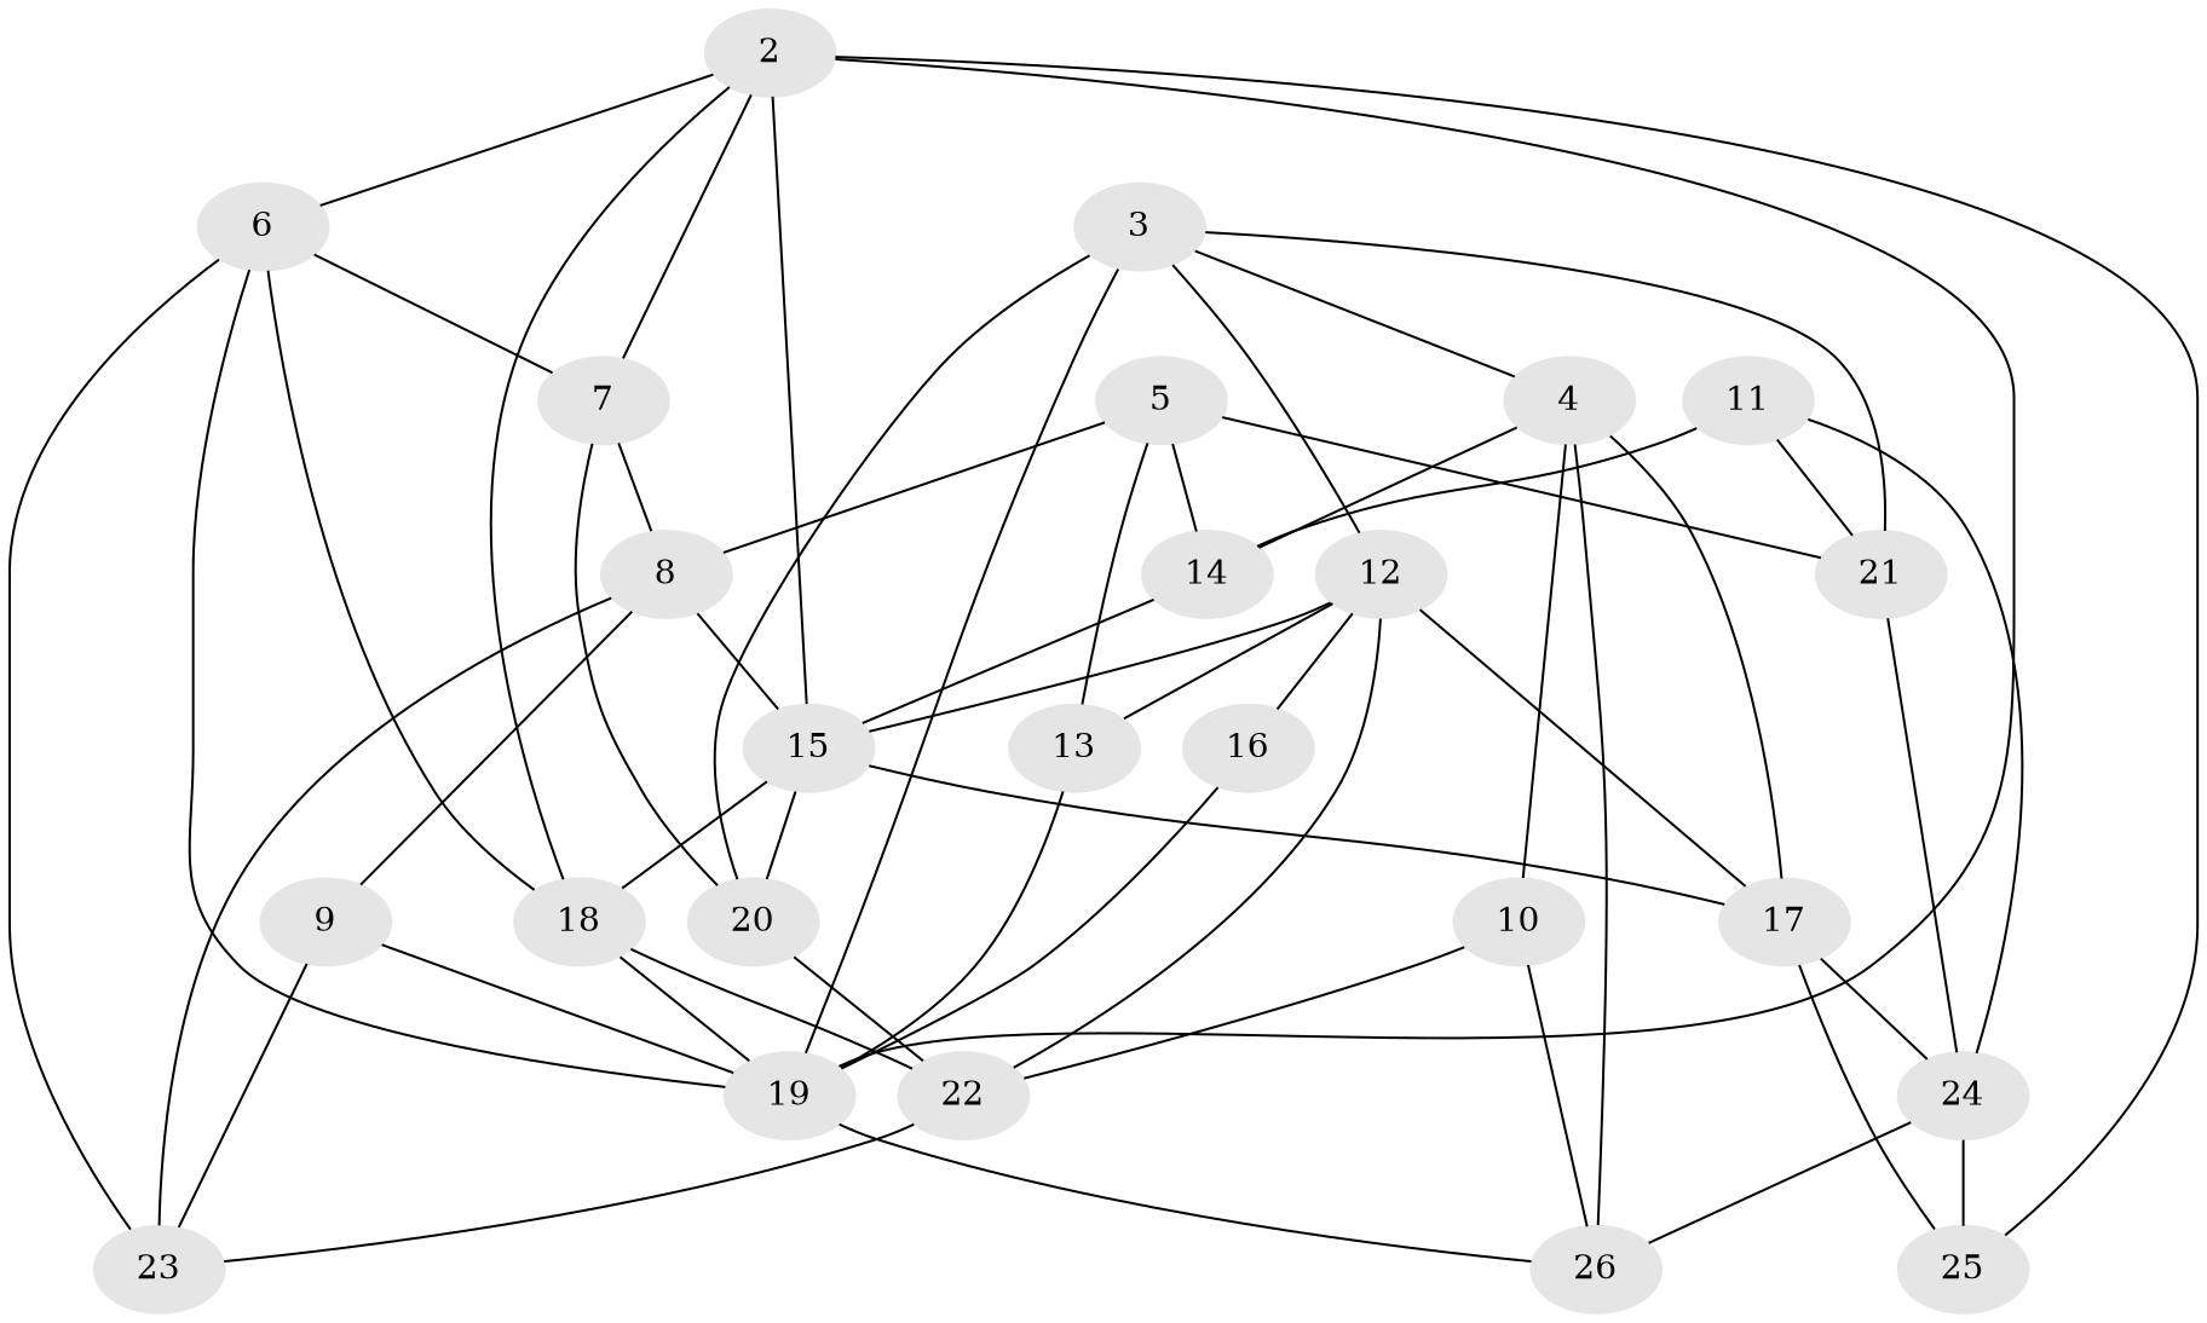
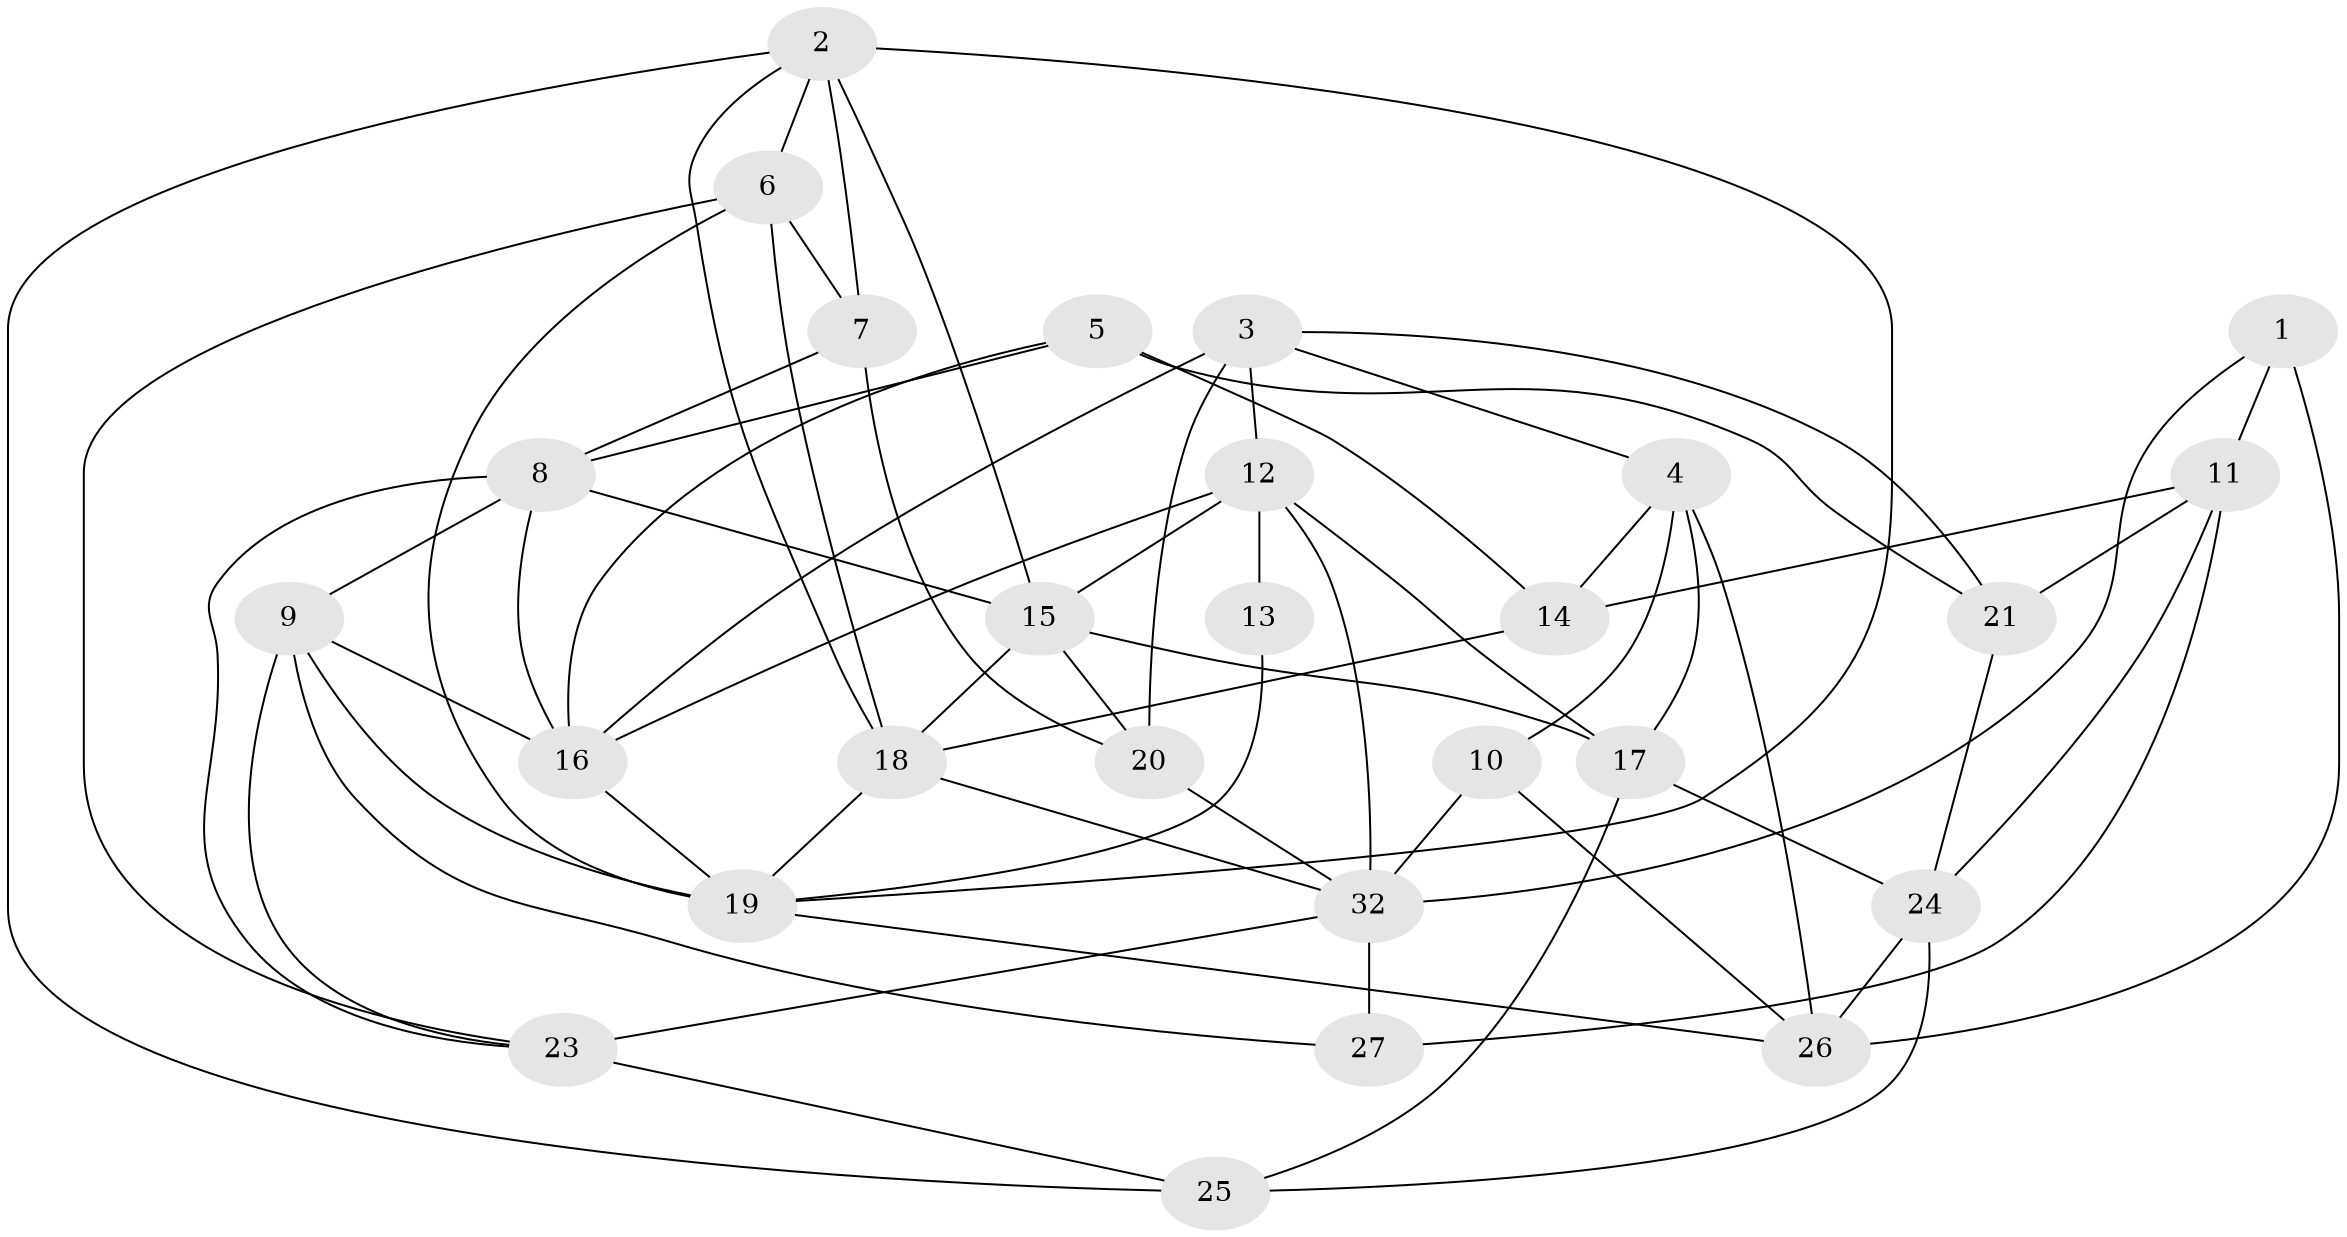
  graph {
    node [color=gray90 style=filled]
    edge [weight=1.0]
+   1
    11
-   22
+   22 [label=32]
    26
    21
    14
+   27
    24
    23
    2
    6
    7
    15
    18
    19
    25
    20
    8
    17
    3
    4
    12
    16
    10
    13
    5
    9
+   1 -- 11
+   1 -- 22
+   1 -- 26 [weight=2.0]
    11 -- 21
    11 -- 14
+   11 -- 27 [weight=2.0]
    11 -- 24
+   22 -- 27 [weight=2.0]
    22 -- 23
    21 -- 24
-   14 -- 15
+   14 -- 18
    24 -- 26
    24 -- 25 [weight=2.0]
+   23 -- 25 [weight=2.0]
    2 -- 6
    2 -- 7
    2 -- 15
    2 -- 18
    2 -- 19
    2 -- 25
    6 -- 23
    6 -- 7
    6 -- 18
    6 -- 19 [weight=2.0]
    7 -- 20
    7 -- 8
    15 -- 18
    15 -- 20
    15 -- 17
    18 -- 22
    18 -- 19
    19 -- 26
    20 -- 22
    8 -- 23
    8 -- 15
+   8 -- 16
    8 -- 9
    17 -- 24
    17 -- 25
    3 -- 21
    3 -- 20 [weight=2.0]
    3 -- 4
    3 -- 12
-   3 -- 19
+   3 -- 16
    4 -- 26
    4 -- 14
    4 -- 17 [weight=2.0]
    4 -- 10
    12 -- 22
    12 -- 15
    12 -- 17
    12 -- 16
    12 -- 13
    16 -- 19
    10 -- 22
    10 -- 26
    13 -- 19
    5 -- 21 [weight=2.0]
    5 -- 14
    5 -- 8
-   5 -- 13 [weight=2.0]
+   5 -- 16 [weight=2.0]
+   9 -- 27
    9 -- 23
    9 -- 19
+   9 -- 16 [weight=2.0]
  }
